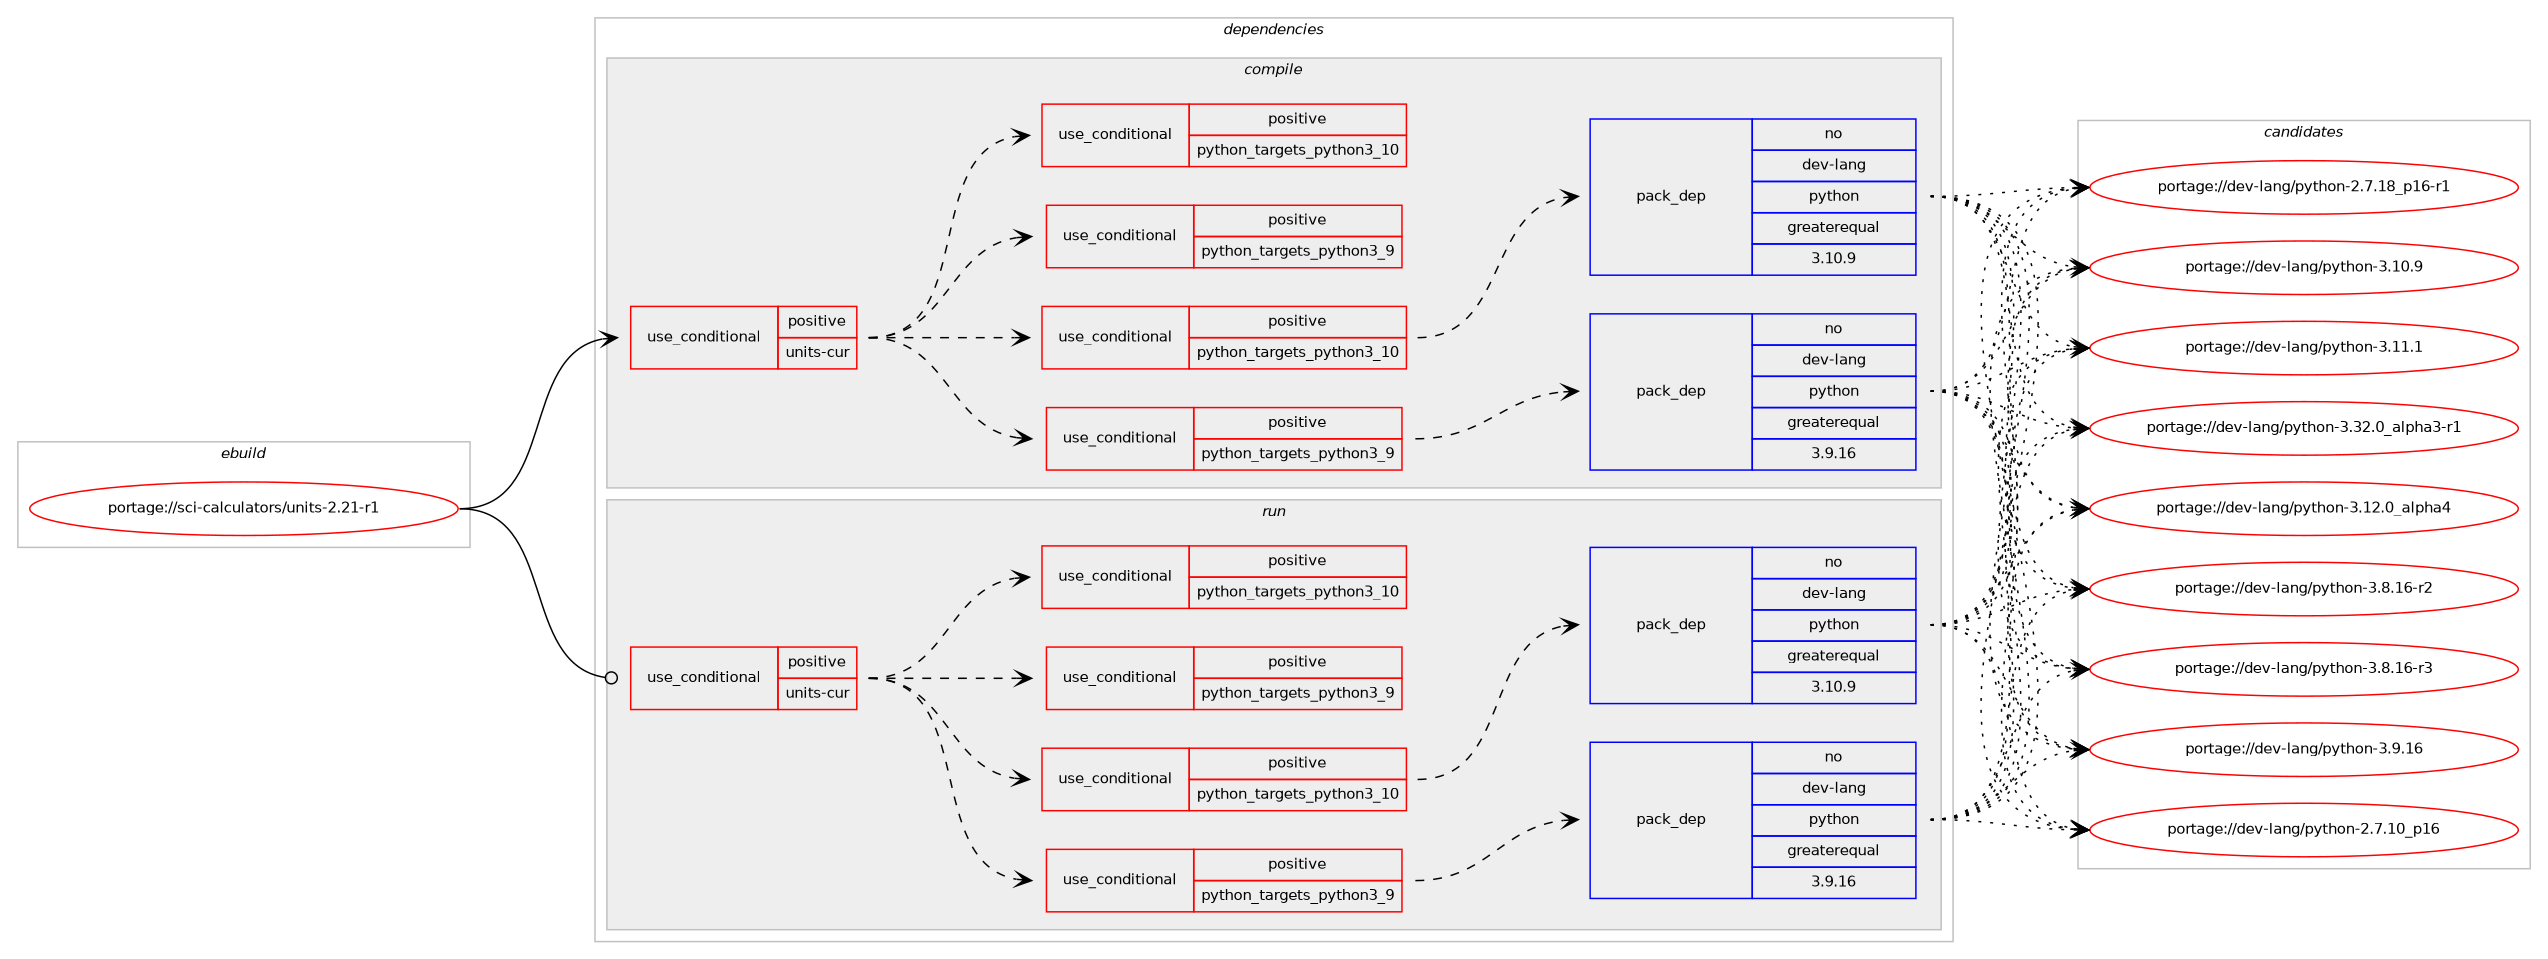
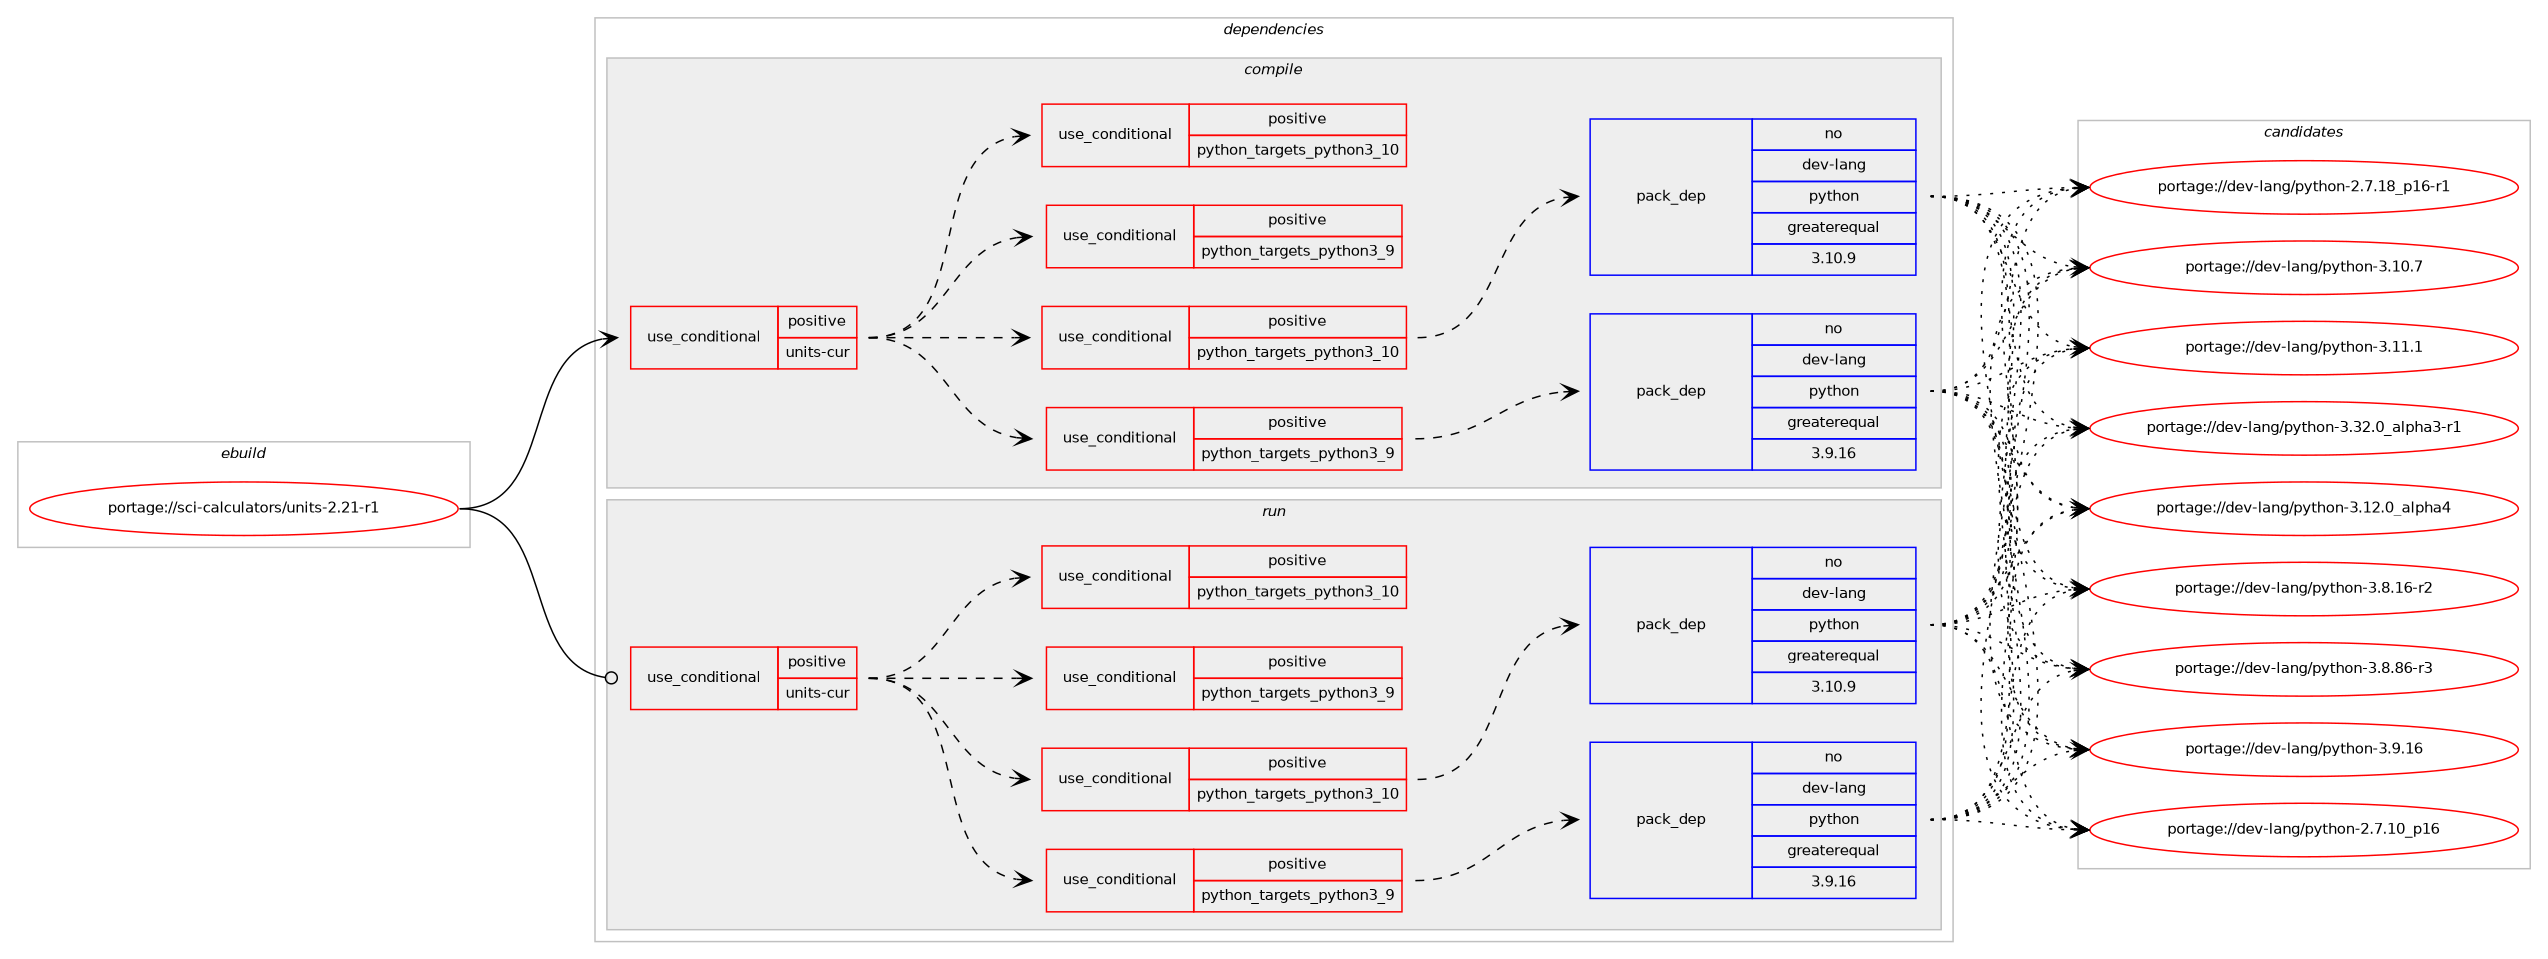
  digraph {
    compound=true
    concentrate=true
    fontname=Helvetica
    fontsize=10
    newrank=true
    rankdir=LR
    ranksep=1.5
    node [color=red fontname=Helvetica fontsize=10 shape=none]
    edge [arrowhead=vee headport=w style=dotted tailport=e weight=100]
    n1 [label="portage://sci-calculators/units-2.21-r1" width=4 shape=""]
    n2 [color=blue label=<<TABLE BORDER="0" CELLBORDER="1" CELLSPACING="0" CELLPADDING="4" WIDTH="220"><TR><TD ROWSPAN="6" CELLPADDING="30">pack_dep</TD></TR><TR><TD WIDTH="110">no</TD></TR><TR><TD>dev-lang</TD></TR><TR><TD>python</TD></TR><TR><TD>greaterequal</TD></TR><TR><TD>3.9.16</TD></TR></TABLE>>]
    n3 [label=<<TABLE BORDER="0" CELLBORDER="1" CELLSPACING="0" CELLPADDING="4"><TR><TD ROWSPAN="3" CELLPADDING="10">use_conditional</TD></TR><TR><TD>positive</TD></TR><TR><TD>python_targets_python3_9</TD></TR></TABLE>>]
    n4 [color=blue label=<<TABLE BORDER="0" CELLBORDER="1" CELLSPACING="0" CELLPADDING="4" WIDTH="220"><TR><TD ROWSPAN="6" CELLPADDING="30">pack_dep</TD></TR><TR><TD WIDTH="110">no</TD></TR><TR><TD>dev-lang</TD></TR><TR><TD>python</TD></TR><TR><TD>greaterequal</TD></TR><TR><TD>3.10.9</TD></TR></TABLE>>]
    n5 [label=<<TABLE BORDER="0" CELLBORDER="1" CELLSPACING="0" CELLPADDING="4"><TR><TD ROWSPAN="3" CELLPADDING="10">use_conditional</TD></TR><TR><TD>positive</TD></TR><TR><TD>python_targets_python3_10</TD></TR></TABLE>>]
    n6 [label=<<TABLE BORDER="0" CELLBORDER="1" CELLSPACING="0" CELLPADDING="4"><TR><TD ROWSPAN="3" CELLPADDING="10">use_conditional</TD></TR><TR><TD>positive</TD></TR><TR><TD>python_targets_python3_9</TD></TR></TABLE>>]
    n7 [label=<<TABLE BORDER="0" CELLBORDER="1" CELLSPACING="0" CELLPADDING="4"><TR><TD ROWSPAN="3" CELLPADDING="10">use_conditional</TD></TR><TR><TD>positive</TD></TR><TR><TD>python_targets_python3_10</TD></TR></TABLE>>]
    n8 [label=<<TABLE BORDER="0" CELLBORDER="1" CELLSPACING="0" CELLPADDING="4"><TR><TD ROWSPAN="3" CELLPADDING="10">use_conditional</TD></TR><TR><TD>positive</TD></TR><TR><TD>units-cur</TD></TR></TABLE>>]
    n9 [color=blue label=<<TABLE BORDER="0" CELLBORDER="1" CELLSPACING="0" CELLPADDING="4" WIDTH="220"><TR><TD ROWSPAN="6" CELLPADDING="30">pack_dep</TD></TR><TR><TD WIDTH="110">no</TD></TR><TR><TD>dev-lang</TD></TR><TR><TD>python</TD></TR><TR><TD>greaterequal</TD></TR><TR><TD>3.9.16</TD></TR></TABLE>>]
    n10 [label=<<TABLE BORDER="0" CELLBORDER="1" CELLSPACING="0" CELLPADDING="4"><TR><TD ROWSPAN="3" CELLPADDING="10">use_conditional</TD></TR><TR><TD>positive</TD></TR><TR><TD>python_targets_python3_9</TD></TR></TABLE>>]
    n11 [color=blue label=<<TABLE BORDER="0" CELLBORDER="1" CELLSPACING="0" CELLPADDING="4" WIDTH="220"><TR><TD ROWSPAN="6" CELLPADDING="30">pack_dep</TD></TR><TR><TD WIDTH="110">no</TD></TR><TR><TD>dev-lang</TD></TR><TR><TD>python</TD></TR><TR><TD>greaterequal</TD></TR><TR><TD>3.10.9</TD></TR></TABLE>>]
    n12 [label=<<TABLE BORDER="0" CELLBORDER="1" CELLSPACING="0" CELLPADDING="4"><TR><TD ROWSPAN="3" CELLPADDING="10">use_conditional</TD></TR><TR><TD>positive</TD></TR><TR><TD>python_targets_python3_10</TD></TR></TABLE>>]
    n13 [label=<<TABLE BORDER="0" CELLBORDER="1" CELLSPACING="0" CELLPADDING="4"><TR><TD ROWSPAN="3" CELLPADDING="10">use_conditional</TD></TR><TR><TD>positive</TD></TR><TR><TD>python_targets_python3_9</TD></TR></TABLE>>]
    n14 [label=<<TABLE BORDER="0" CELLBORDER="1" CELLSPACING="0" CELLPADDING="4"><TR><TD ROWSPAN="3" CELLPADDING="10">use_conditional</TD></TR><TR><TD>positive</TD></TR><TR><TD>python_targets_python3_10</TD></TR></TABLE>>]
    n15 [label=<<TABLE BORDER="0" CELLBORDER="1" CELLSPACING="0" CELLPADDING="4"><TR><TD ROWSPAN="3" CELLPADDING="10">use_conditional</TD></TR><TR><TD>positive</TD></TR><TR><TD>units-cur</TD></TR></TABLE>>]
    n16 [label="portage://dev-lang/python-2.7.10_p16" width=4 shape=""]
    n17 [label="portage://dev-lang/python-2.7.18_p16-r1" width=4 shape=""]
-   n18 [label="portage://dev-lang/python-3.10.9" width=4 shape=""]
+   n18 [label="portage://dev-lang/python-3.10.7" width=4 shape=""]
    n19 [label="portage://dev-lang/python-3.11.1" width=4 shape=""]
    n20 [label="portage://dev-lang/python-3.32.0_alpha3-r1" width=4 shape=""]
    n21 [label="portage://dev-lang/python-3.12.0_alpha4" width=4 shape=""]
    n22 [label="portage://dev-lang/python-3.8.16-r2" width=4 shape=""]
-   n23 [label="portage://dev-lang/python-3.8.16-r3" width=4 shape=""]
+   n23 [label="portage://dev-lang/python-3.8.86-r3" width=4 shape=""]
    n24 [label="portage://dev-lang/python-3.9.16" width=4 shape=""]
    subgraph cluster_1 {
      color=gray
      label=<<i>ebuild</i>>
      rank=same
      n1
    }
    subgraph cluster_2 {
      color=gray
      label=<<i>dependencies</i>>
      subgraph cluster_3 {
        color=gray
        fillcolor="#eeeeee"
        label=<<i>compile</i>>
        style=filled
        subgraph sub_4 {
          color=gray
          fillcolor="#eeeeee"
          label=<<i>compile</i>>
          style=filled
          n8
          subgraph sub_5 {
            color=gray
            fillcolor="#eeeeee"
            label=<<i>compile</i>>
            style=filled
            n3
            subgraph sub_6 {
              color=gray
              fillcolor="#eeeeee"
              label=<<i>compile</i>>
              style=filled
              n2
            }
          }
          subgraph sub_7 {
            color=gray
            fillcolor="#eeeeee"
            label=<<i>compile</i>>
            style=filled
            n5
            subgraph sub_8 {
              color=gray
              fillcolor="#eeeeee"
              label=<<i>compile</i>>
              style=filled
              n4
            }
          }
          subgraph sub_9 {
            color=gray
            fillcolor="#eeeeee"
            label=<<i>compile</i>>
            style=filled
            n6
          }
          subgraph sub_10 {
            color=gray
            fillcolor="#eeeeee"
            label=<<i>compile</i>>
            style=filled
            n7
          }
        }
      }
      subgraph cluster_11 {
        color=gray
        fillcolor="#eeeeee"
        label=<<i>compile and run</i>>
        style=filled
      }
      subgraph cluster_12 {
        color=gray
        fillcolor="#eeeeee"
        label=<<i>run</i>>
        style=filled
        subgraph sub_13 {
          color=gray
          fillcolor="#eeeeee"
          label=<<i>run</i>>
          style=filled
          n15
          subgraph sub_14 {
            color=gray
            fillcolor="#eeeeee"
            label=<<i>run</i>>
            style=filled
            n10
            subgraph sub_15 {
              color=gray
              fillcolor="#eeeeee"
              label=<<i>run</i>>
              style=filled
              n9
            }
          }
          subgraph sub_16 {
            color=gray
            fillcolor="#eeeeee"
            label=<<i>run</i>>
            style=filled
            n12
            subgraph sub_17 {
              color=gray
              fillcolor="#eeeeee"
              label=<<i>run</i>>
              style=filled
              n11
            }
          }
          subgraph sub_18 {
            color=gray
            fillcolor="#eeeeee"
            label=<<i>run</i>>
            style=filled
            n13
          }
          subgraph sub_19 {
            color=gray
            fillcolor="#eeeeee"
            label=<<i>run</i>>
            style=filled
            n14
          }
        }
      }
    }
    subgraph cluster_20 {
      color=gray
      label=<<i>candidates</i>>
      rank=same
      subgraph sub_21 {
        color=black
        label=<<i>candidates</i>>
        nodesep=1
        rank=same
        n16
        n17
        n18
        n19
        n20
        n21
        n22
        n23
        n24
      }
      subgraph sub_22 {
        color=black
        label=<<i>candidates</i>>
        nodesep=1
        rank=same
        n16
        n17
        n18
        n19
        n20
        n21
        n22
        n23
        n24
      }
      subgraph sub_23 {
        color=black
        label=<<i>candidates</i>>
        nodesep=1
        rank=same
        n16
        n17
        n18
        n19
        n20
        n21
        n22
        n23
        n24
      }
      subgraph sub_24 {
        color=black
        label=<<i>candidates</i>>
        nodesep=1
        rank=same
        n16
        n17
        n18
        n19
        n20
        n21
        n22
        n23
        n24
      }
    }
    n1 -> n8 [style=solid weight=20]
    n1 -> n15 [arrowhead=odot style=solid weight=20]
    n2 -> n16
    n2 -> n17
    n2 -> n18
    n2 -> n19
    n2 -> n20
    n2 -> n21
    n2 -> n22
    n2 -> n23
    n2 -> n24
    n3 -> n2 [style=dashed weight=20]
    n4 -> n16
    n4 -> n17
    n4 -> n18
    n4 -> n19
    n4 -> n20
    n4 -> n21
    n4 -> n22
    n4 -> n23
    n4 -> n24
    n5 -> n4 [style=dashed weight=20]
    n8 -> n3 [style=dashed weight=20]
    n8 -> n5 [style=dashed weight=20]
    n8 -> n6 [style=dashed weight=20]
    n8 -> n7 [style=dashed weight=20]
    n9 -> n16
    n9 -> n17
    n9 -> n18
    n9 -> n19
    n9 -> n20
    n9 -> n21
    n9 -> n22
    n9 -> n23
    n9 -> n24
    n10 -> n9 [style=dashed weight=20]
    n11 -> n16
    n11 -> n17
    n11 -> n18
    n11 -> n19
    n11 -> n20
    n11 -> n21
    n11 -> n22
    n11 -> n23
    n11 -> n24
    n12 -> n11 [style=dashed weight=20]
    n15 -> n10 [style=dashed weight=20]
    n15 -> n12 [style=dashed weight=20]
    n15 -> n13 [style=dashed weight=20]
    n15 -> n14 [style=dashed weight=20]
  }
